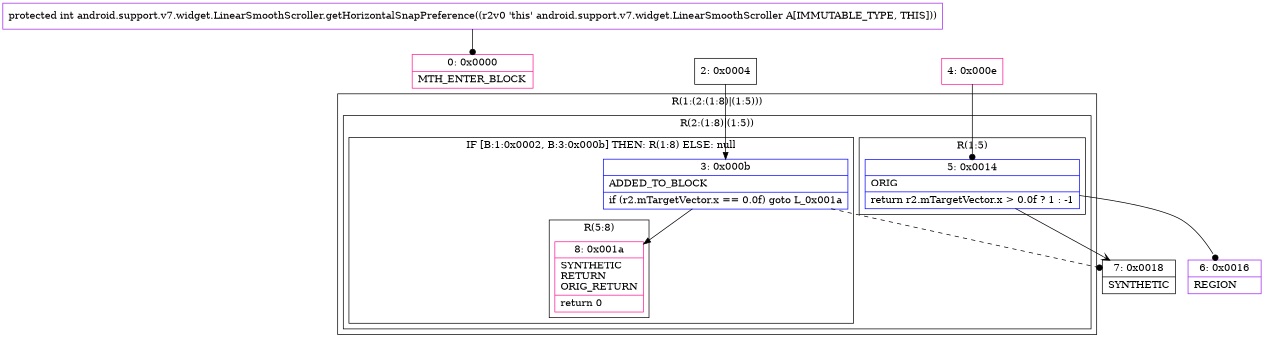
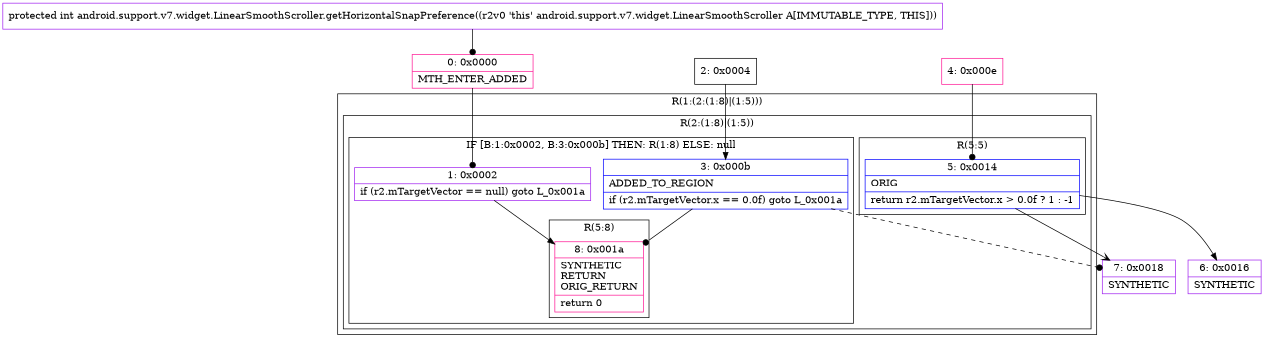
  digraph {
    node [color=deeppink shape=record]
    edge [arrowhead=normal]
    n1 [label="{8\:\ 0x001a|SYNTHETIC\lRETURN\lORIG_RETURN\l|return 0\l}"]
-   n3 [color=blue label="{3\:\ 0x000b|ADDED_TO_BLOCK\l|if (r2.mTargetVector.x == 0.0f) goto L_0x001a\l}"]
+   n2 [color=purple label="{1\:\ 0x0002|if (r2.mTargetVector == null) goto L_0x001a\l}"]
+   n3 [color=blue label="{3\:\ 0x000b|ADDED_TO_REGION\l|if (r2.mTargetVector.x == 0.0f) goto L_0x001a\l}"]
    n4 [color=blue label="{5\:\ 0x0014|ORIG\l|return r2.mTargetVector.x \> 0.0f ? 1 : \-1\l}"]
-   n5 [color=black label="{7\:\ 0x0018|SYNTHETIC\l}"]
-   n6 [color=purple label="{6\:\ 0x0016|REGION\l}"]
+   n5 [color=purple label="{7\:\ 0x0018|SYNTHETIC\l}"]
+   n6 [color=purple label="{6\:\ 0x0016|SYNTHETIC\l}"]
    n7 [color=black label="{2\:\ 0x0004}"]
    n8 [label="{4\:\ 0x000e}"]
-   n9 [label="{0\:\ 0x0000|MTH_ENTER_BLOCK\l}"]
+   n9 [label="{0\:\ 0x0000|MTH_ENTER_ADDED\l}"]
    n10 [color=purple label="{protected int android.support.v7.widget.LinearSmoothScroller.getHorizontalSnapPreference((r2v0 'this' android.support.v7.widget.LinearSmoothScroller A[IMMUTABLE_TYPE, THIS])) }"]
    subgraph cluster_1 {
      label="R(1:(2:(1:8)|(1:5)))"
      subgraph cluster_2 {
        label="R(2:(1:8)|(1:5))"
        subgraph cluster_3 {
          label="IF [B:1:0x0002, B:3:0x000b] THEN: R(1:8) ELSE: null"
+         n2
          n3
          subgraph cluster_4 {
            label="R(5:8)"
            n1
          }
        }
        subgraph cluster_5 {
-         label="R(1:5)"
+         label="R(5:5)"
          n4
        }
      }
    }
-   n3 -> n1
+   n2 -> n1
+   n3 -> n1 [arrowhead=dot]
    n3 -> n5 [arrowhead=dot style=dashed]
    n4 -> n5 [arrowhead=vee]
-   n4 -> n6 [arrowhead=dot]
+   n4 -> n6
    n7 -> n3
    n8 -> n4 [arrowhead=dot]
+   n9 -> n2 [arrowhead=dot]
    n10 -> n9 [arrowhead=dot]
  }
